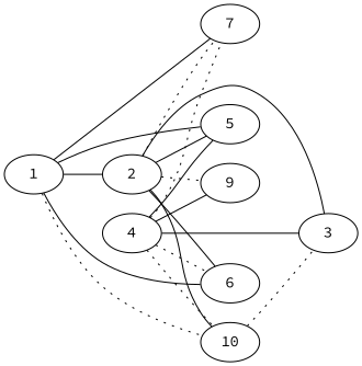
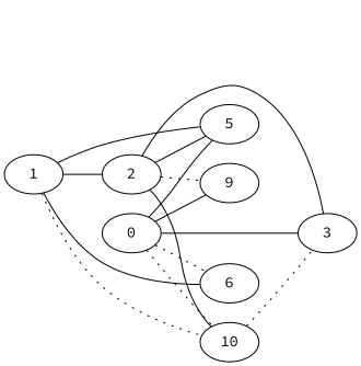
  graph {
    fontname="Source Code Pro"
    rankdir=LR
    node [fontname="Source Code Pro"]
    edge [fontname="Source Code Pro"]
-   n1 [label=4]
+   n1 [label=0]
    n2 [label=3]
    n3 [label=5]
    n4 [label=6]
-   n5 [label=7]
    n6 [label=9]
    n7 [label=10]
    n8 [label=1]
    n9 [label=2]
    n1 -- n2
    n1 -- n3
    n1 -- n4 [style=dotted]
-   n1 -- n5 [style=dotted]
    n1 -- n6
    n1 -- n7 [style=dotted]
    n7 -- n2 [style=dotted]
    n8 -- n3
    n8 -- n4
-   n8 -- n5
    n8 -- n7 [style=dotted]
    n8 -- n9
    n9 -- n2
    n9 -- n3
-   n9 -- n4
-   n9 -- n5 [style=dotted]
    n9 -- n6 [style=dotted]
    n9 -- n7 [style=solid]
  }
